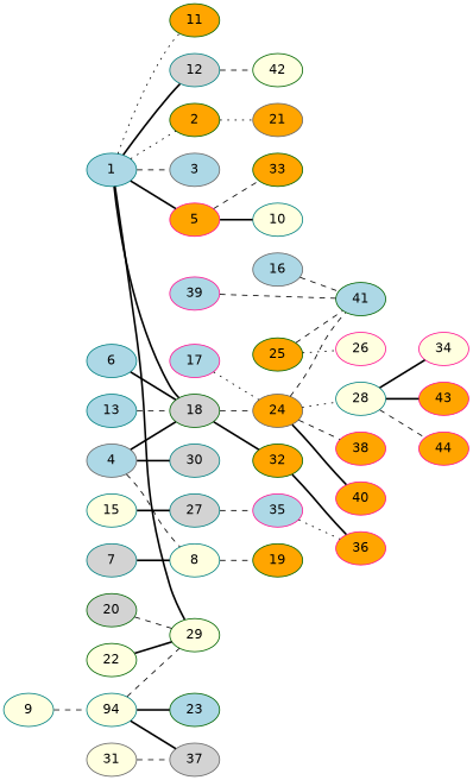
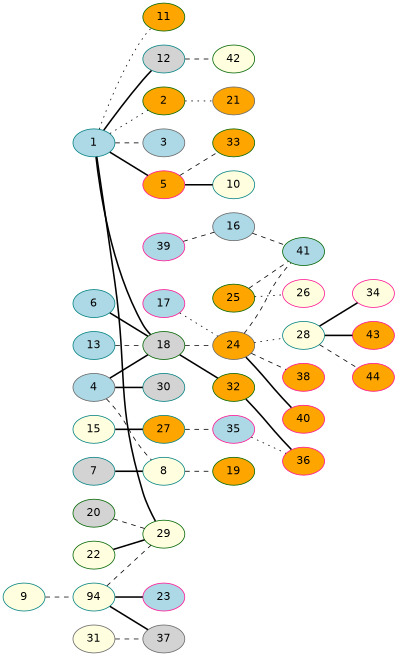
  graph {
    fontname="DejaVu Sans"
    rankdir=LR
    node [color=teal fillcolor=orange fontname="DejaVu Sans" style=filled]
    edge [fontname="DejaVu Sans" style=dashed weight=1.0]
    1 [fillcolor=lightblue]
    2 [color=darkgreen]
    3 [color=gray40 fillcolor=lightblue]
    5 [color=deeppink]
    11 [color=darkgreen]
    12 [fillcolor=lightgrey]
    18 [color=darkgreen fillcolor=lightgrey]
    29 [color=darkgreen fillcolor=lightyellow]
    21 [color=gray40]
    10 [fillcolor=lightyellow]
    33 [color=darkgreen]
    42 [color=darkgreen fillcolor=lightyellow]
    24 [color=gray40]
    32 [color=darkgreen]
    4 [color=gray40 fillcolor=lightblue]
    8 [fillcolor=lightyellow]
    30 [fillcolor=lightgrey]
    19 [color=darkgreen]
    6 [fillcolor=lightblue]
    7 [fillcolor=lightgrey]
    9 [fillcolor=lightyellow]
    n22 [fillcolor=lightyellow label=94]
-   23 [color=darkgreen fillcolor=lightblue]
+   23 [color=deeppink fillcolor=lightblue]
    37 [color=gray40 fillcolor=lightgrey]
    13 [fillcolor=lightblue]
    15 [fillcolor=lightyellow]
-   27 [fillcolor=lightgrey]
+   27
    35 [color=deeppink fillcolor=lightblue]
    16 [color=gray40 fillcolor=lightblue]
    41 [color=darkgreen fillcolor=lightblue]
    17 [color=deeppink fillcolor=lightblue]
    28 [fillcolor=lightyellow]
    38 [color=deeppink]
    40 [color=deeppink]
    36 [color=deeppink]
    20 [color=darkgreen fillcolor=lightgrey]
    22 [color=darkgreen fillcolor=lightyellow]
    34 [color=deeppink fillcolor=lightyellow]
    43 [color=deeppink]
    44 [color=deeppink]
    25 [color=darkgreen]
    26 [color=deeppink fillcolor=lightyellow]
    31 [color=gray40 fillcolor=lightyellow]
    39 [color=deeppink fillcolor=lightblue]
    1 -- 2 [style=dotted]
    1 -- 3
    1 -- 5 [style=bold]
    1 -- 11 [style=dotted]
    1 -- 12 [style=bold]
    1 -- 18 [style=bold]
    1 -- 29 [style=bold]
    2 -- 21 [style=dotted]
    5 -- 10 [style=bold]
    5 -- 33
    12 -- 42
    18 -- 24
    18 -- 32 [style=bold]
    24 -- 41
    24 -- 28 [style=dotted]
    24 -- 38
    24 -- 40 [style=bold]
    32 -- 36 [style=bold]
    4 -- 18 [style=bold]
    4 -- 8
    4 -- 30 [style=bold]
    8 -- 19
    6 -- 18 [style=bold]
    7 -- 8 [style=bold]
    9 -- n22
    n22 -- 29
    n22 -- 23 [style=bold]
    n22 -- 37 [style=bold]
    13 -- 18
    15 -- 27 [style=bold]
    27 -- 35
    35 -- 36 [style=dotted]
    16 -- 41
    17 -- 24 [style=dotted]
    28 -- 34 [style=bold]
    28 -- 43 [style=bold]
    28 -- 44
    20 -- 29
    22 -- 29 [style=bold]
    25 -- 41
    25 -- 26 [style=dotted]
    31 -- 37
-   39 -- 41
+   39 -- 16
  }
